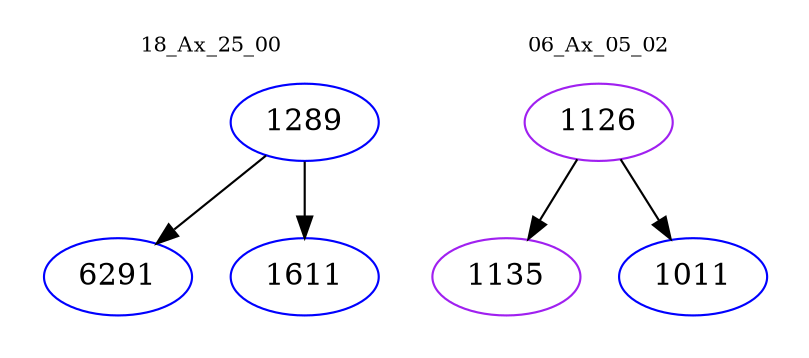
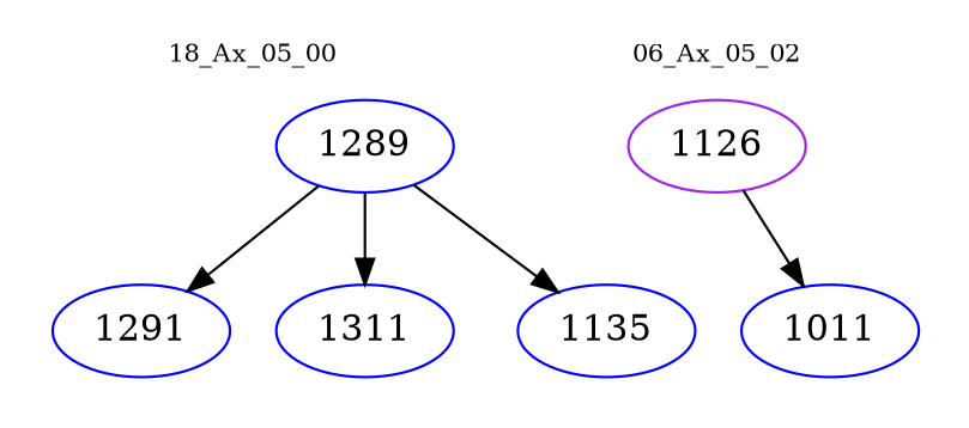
  digraph {
    node [color=blue]
    edge [color=black]
    n1 [label=1289]
-   n2 [label=6291]
-   n3 [label=1611]
+   n2 [label=1291]
+   n3 [label=1311]
    n4 [color=purple label=1126]
    n5 [label=1011]
-   n6 [color=purple label=1135]
+   n6 [label=1135]
    subgraph cluster_1 {
      color=white
      fontsize=10
-     label="18_Ax_25_00"
+     label="18_Ax_05_00"
      n1
      n2
      n3
    }
    subgraph cluster_2 {
      color=white
      fontsize=10
      label="06_Ax_05_02"
      n4
      n5
      n6
    }
    n1 -> n2
    n1 -> n3
    n4 -> n5
-   n4 -> n6
+   n1 -> n6
  }
